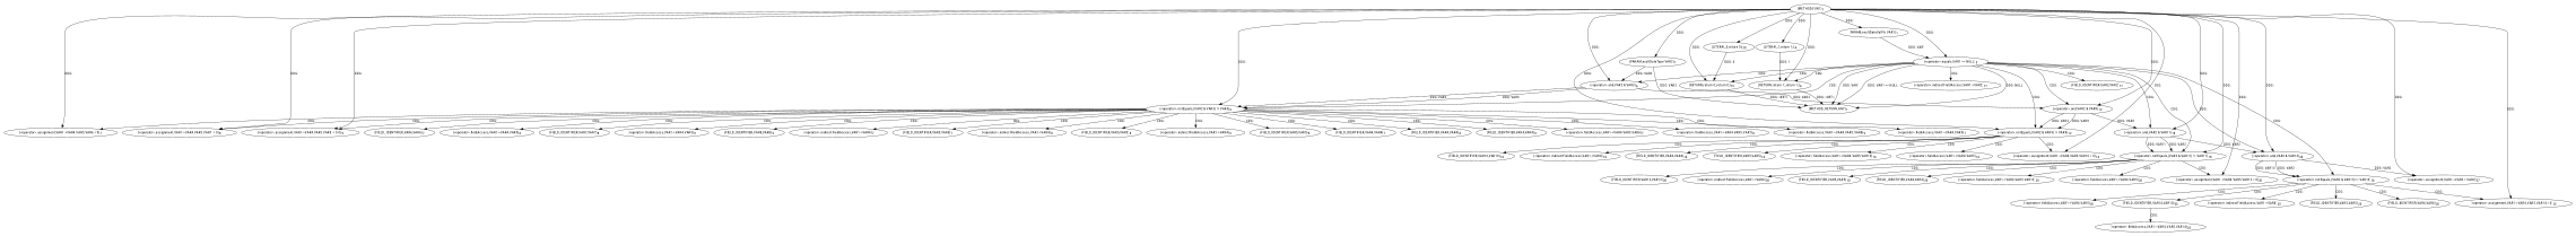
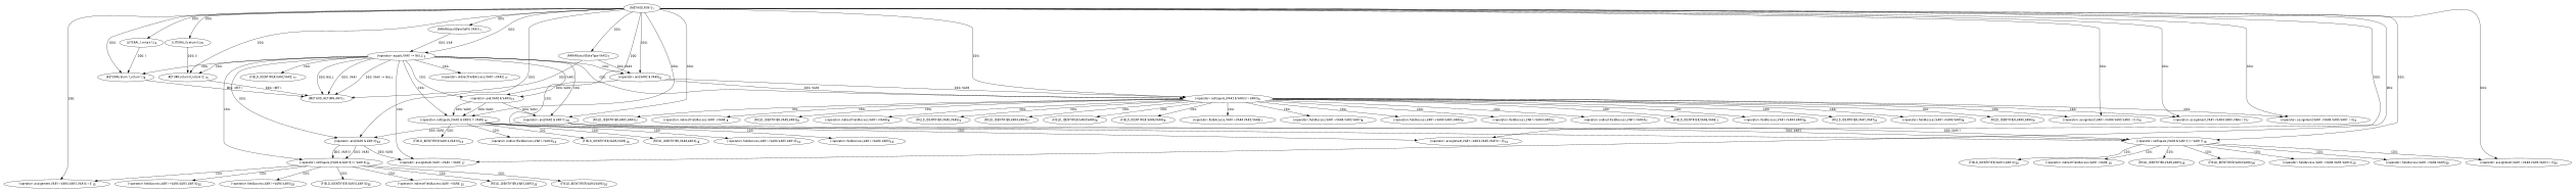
  digraph {
    fontname="Roboto Condensed"
    node [fontname="Roboto Condensed"]
    edge [fontname="Roboto Condensed"]
    n1 [label=<(METHOD,FUN1)<SUB>1</SUB>>]
    n2 [label=<(PARAM,exsltDateValPtr VAR1)<SUB>1</SUB>>]
    n3 [label=<(PARAM,exsltDateType VAR2)<SUB>1</SUB>>]
    n4 [label=<(&lt;operator&gt;.assignment,VAR1-&gt;VAR2 = VAR2)<SUB>27</SUB>>]
    n5 [label=<(RETURN,return 0;,return 0;)<SUB>29</SUB>>]
    n6 [label=<(&lt;operator&gt;.equals,VAR1 == NULL)<SUB>3</SUB>>]
    n7 [label=<(&lt;operator&gt;.notEquals,(VAR2 &amp; VAR3) != VAR3)<SUB>6</SUB>>]
    n8 [label=<(&lt;operator&gt;.notEquals,(VAR2 &amp; VAR9) != VAR9)<SUB>12</SUB>>]
    n9 [label=<(&lt;operator&gt;.notEquals,(VAR2 &amp; VAR11) != VAR11)<SUB>18</SUB>>]
    n10 [label=<(LITERAL,0,return 0;)<SUB>29</SUB>>]
    n11 [label=<(RETURN,return 1;,return 1;)<SUB>4</SUB>>]
    n12 [label=<(&lt;operator&gt;.assignment,VAR1-&gt;VAR4.VAR5.VAR6 = 0)<SUB>7</SUB>>]
    n13 [label=<(&lt;operator&gt;.assignment,VAR1-&gt;VAR4.VAR5.VAR7  = 0)<SUB>8</SUB>>]
    n14 [label=<(&lt;operator&gt;.assignment,VAR1-&gt;VAR4.VAR5.VAR8  = 0.0)<SUB>9</SUB>>]
    n15 [label=<(&lt;operator&gt;.assignment,VAR1-&gt;VAR4.VAR5.VAR10 = 0)<SUB>14</SUB>>]
    n16 [label=<(&lt;operator&gt;.assignment,VAR1-&gt;VAR4.VAR5.VAR12 = 0)<SUB>20</SUB>>]
    n17 [label=<(&lt;operator&gt;.assignment,VAR1-&gt;VAR4.VAR5.VAR14 = 0)<SUB>25</SUB>>]
    n18 [label=<(LITERAL,1,return 1;)<SUB>4</SUB>>]
    n19 [label=<(&lt;operator&gt;.and,VAR2 &amp; VAR3)<SUB>6</SUB>>]
    n20 [label=<(&lt;operator&gt;.and,VAR2 &amp; VAR9)<SUB>12</SUB>>]
    n21 [label=<(&lt;operator&gt;.and,VAR2 &amp; VAR11)<SUB>18</SUB>>]
    n22 [label=<(&lt;operator&gt;.and,VAR2 &amp; VAR13)<SUB>24</SUB>>]
    n23 [label=<(METHOD_RETURN,ANY)<SUB>1</SUB>>]
    n24 [label=<(&lt;operator&gt;.notEquals,(VAR2 &amp; VAR13) != VAR13)<SUB>24</SUB>>]
    n25 [label=<(&lt;operator&gt;.indirectFieldAccess,VAR1-&gt;VAR2)<SUB>27</SUB>>]
    n26 [label=<(FIELD_IDENTIFIER,VAR2,VAR2)<SUB>27</SUB>>]
    n27 [label=<(&lt;operator&gt;.fieldAccess,VAR1-&gt;VAR4.VAR5.VAR6)<SUB>7</SUB>>]
    n28 [label=<(&lt;operator&gt;.fieldAccess,VAR1-&gt;VAR4.VAR5.VAR7)<SUB>8</SUB>>]
    n29 [label=<(&lt;operator&gt;.fieldAccess,VAR1-&gt;VAR4.VAR5.VAR8)<SUB>9</SUB>>]
    n30 [label=<(&lt;operator&gt;.fieldAccess,VAR1-&gt;VAR4.VAR5)<SUB>7</SUB>>]
    n31 [label=<(FIELD_IDENTIFIER,VAR6,VAR6)<SUB>7</SUB>>]
    n32 [label=<(&lt;operator&gt;.fieldAccess,VAR1-&gt;VAR4.VAR5)<SUB>8</SUB>>]
    n33 [label=<(FIELD_IDENTIFIER,VAR7,VAR7)<SUB>8</SUB>>]
    n34 [label=<(&lt;operator&gt;.fieldAccess,VAR1-&gt;VAR4.VAR5)<SUB>9</SUB>>]
    n35 [label=<(FIELD_IDENTIFIER,VAR8,VAR8)<SUB>9</SUB>>]
    n36 [label=<(&lt;operator&gt;.indirectFieldAccess,VAR1-&gt;VAR4)<SUB>7</SUB>>]
    n37 [label=<(FIELD_IDENTIFIER,VAR5,VAR5)<SUB>7</SUB>>]
    n38 [label=<(&lt;operator&gt;.indirectFieldAccess,VAR1-&gt;VAR4)<SUB>8</SUB>>]
    n39 [label=<(FIELD_IDENTIFIER,VAR5,VAR5)<SUB>8</SUB>>]
    n40 [label=<(&lt;operator&gt;.indirectFieldAccess,VAR1-&gt;VAR4)<SUB>9</SUB>>]
    n41 [label=<(FIELD_IDENTIFIER,VAR5,VAR5)<SUB>9</SUB>>]
    n42 [label=<(FIELD_IDENTIFIER,VAR4,VAR4)<SUB>7</SUB>>]
    n43 [label=<(FIELD_IDENTIFIER,VAR4,VAR4)<SUB>8</SUB>>]
    n44 [label=<(FIELD_IDENTIFIER,VAR4,VAR4)<SUB>9</SUB>>]
    n45 [label=<(&lt;operator&gt;.fieldAccess,VAR1-&gt;VAR4.VAR5.VAR10)<SUB>14</SUB>>]
    n46 [label=<(&lt;operator&gt;.fieldAccess,VAR1-&gt;VAR4.VAR5)<SUB>14</SUB>>]
    n47 [label=<(FIELD_IDENTIFIER,VAR10,VAR10)<SUB>14</SUB>>]
    n48 [label=<(&lt;operator&gt;.indirectFieldAccess,VAR1-&gt;VAR4)<SUB>14</SUB>>]
    n49 [label=<(FIELD_IDENTIFIER,VAR5,VAR5)<SUB>14</SUB>>]
    n50 [label=<(FIELD_IDENTIFIER,VAR4,VAR4)<SUB>14</SUB>>]
    n51 [label=<(&lt;operator&gt;.fieldAccess,VAR1-&gt;VAR4.VAR5.VAR12)<SUB>20</SUB>>]
    n52 [label=<(&lt;operator&gt;.fieldAccess,VAR1-&gt;VAR4.VAR5)<SUB>20</SUB>>]
    n53 [label=<(FIELD_IDENTIFIER,VAR12,VAR12)<SUB>20</SUB>>]
    n54 [label=<(&lt;operator&gt;.indirectFieldAccess,VAR1-&gt;VAR4)<SUB>20</SUB>>]
    n55 [label=<(FIELD_IDENTIFIER,VAR5,VAR5)<SUB>20</SUB>>]
    n56 [label=<(FIELD_IDENTIFIER,VAR4,VAR4)<SUB>20</SUB>>]
    n57 [label=<(&lt;operator&gt;.fieldAccess,VAR1-&gt;VAR4.VAR5.VAR14)<SUB>25</SUB>>]
    n58 [label=<(&lt;operator&gt;.fieldAccess,VAR1-&gt;VAR4.VAR5)<SUB>25</SUB>>]
    n59 [label=<(FIELD_IDENTIFIER,VAR14,VAR14)<SUB>25</SUB>>]
    n60 [label=<(&lt;operator&gt;.indirectFieldAccess,VAR1-&gt;VAR4)<SUB>25</SUB>>]
    n61 [label=<(FIELD_IDENTIFIER,VAR5,VAR5)<SUB>25</SUB>>]
    n62 [label=<(FIELD_IDENTIFIER,VAR4,VAR4)<SUB>25</SUB>>]
    n1 -> n2 [label="DDG: "]
    n1 -> n3 [label="DDG: "]
    n1 -> n4 [label="DDG: "]
    n1 -> n5 [label="DDG: "]
    n1 -> n6 [label="DDG: "]
    n1 -> n7 [label="DDG: "]
    n1 -> n8 [label="DDG: "]
    n1 -> n9 [label="DDG: "]
    n1 -> n10 [label="DDG: "]
    n1 -> n11 [label="DDG: "]
    n1 -> n12 [label="DDG: "]
    n1 -> n13 [label="DDG: "]
    n1 -> n14 [label="DDG: "]
    n1 -> n15 [label="DDG: "]
    n1 -> n16 [label="DDG: "]
    n1 -> n17 [label="DDG: "]
    n1 -> n18 [label="DDG: "]
    n1 -> n19 [label="DDG: "]
    n1 -> n20 [label="DDG: "]
    n1 -> n21 [label="DDG: "]
    n1 -> n22 [label="DDG: "]
    n2 -> n6 [label="DDG: VAR1"]
    n3 -> n19 [label="DDG: VAR2"]
    n3 -> n23 [label="DDG: VAR2"]
    n5 -> n23 [label="DDG: &lt;RET&gt;"]
+   n6 -> n4 [label="CDG: "]
    n6 -> n5 [label="CDG: "]
    n6 -> n7 [label="CDG: "]
    n6 -> n8 [label="CDG: "]
    n6 -> n9 [label="CDG: "]
    n6 -> n11 [label="CDG: "]
    n6 -> n19 [label="CDG: "]
    n6 -> n20 [label="CDG: "]
    n6 -> n21 [label="CDG: "]
    n6 -> n22 [label="DDG: "]
    n6 -> n23 [label="DDG: VAR1"]
    n6 -> n23 [label="DDG: VAR1 == NULL"]
    n6 -> n23 [label="DDG: NULL"]
    n6 -> n24 [label="CDG: "]
    n6 -> n25 [label="CDG: "]
    n6 -> n26 [label="CDG: "]
    n7 -> n12 [label="CDG: "]
    n7 -> n13 [label="CDG: "]
    n7 -> n14 [label="CDG: "]
    n7 -> n27 [label="CDG: "]
    n7 -> n28 [label="CDG: "]
    n7 -> n29 [label="CDG: "]
    n7 -> n30 [label="CDG: "]
    n7 -> n31 [label="CDG: "]
    n7 -> n32 [label="CDG: "]
    n7 -> n33 [label="CDG: "]
    n7 -> n34 [label="CDG: "]
    n7 -> n35 [label="CDG: "]
    n7 -> n36 [label="CDG: "]
    n7 -> n37 [label="CDG: "]
    n7 -> n38 [label="CDG: "]
    n7 -> n39 [label="CDG: "]
    n7 -> n40 [label="CDG: "]
    n7 -> n41 [label="CDG: "]
    n7 -> n42 [label="CDG: "]
    n7 -> n43 [label="CDG: "]
    n7 -> n44 [label="CDG: "]
    n8 -> n15 [label="CDG: "]
    n8 -> n45 [label="CDG: "]
    n8 -> n46 [label="CDG: "]
    n8 -> n47 [label="CDG: "]
    n8 -> n48 [label="CDG: "]
    n8 -> n49 [label="CDG: "]
    n8 -> n50 [label="CDG: "]
    n9 -> n16 [label="CDG: "]
    n9 -> n51 [label="CDG: "]
    n9 -> n52 [label="CDG: "]
    n9 -> n53 [label="CDG: "]
    n9 -> n54 [label="CDG: "]
    n9 -> n55 [label="CDG: "]
    n9 -> n56 [label="CDG: "]
    n10 -> n5 [label="DDG: 0"]
    n11 -> n23 [label="DDG: &lt;RET&gt;"]
    n18 -> n11 [label="DDG: 1"]
    n19 -> n7 [label="DDG: VAR2"]
    n19 -> n7 [label="DDG: VAR3"]
    n19 -> n20 [label="DDG: VAR2"]
    n20 -> n8 [label="DDG: VAR2"]
    n20 -> n8 [label="DDG: VAR9"]
    n20 -> n21 [label="DDG: VAR2"]
    n21 -> n9 [label="DDG: VAR2"]
    n21 -> n9 [label="DDG: VAR11"]
    n21 -> n22 [label="DDG: VAR2"]
    n22 -> n4 [label="DDG: VAR2"]
    n22 -> n24 [label="DDG: VAR2"]
    n22 -> n24 [label="DDG: VAR13"]
    n24 -> n17 [label="CDG: "]
-   n59 -> n57 [label="CDG: "]
+   n24 -> n57 [label="CDG: "]
    n24 -> n58 [label="CDG: "]
    n24 -> n59 [label="CDG: "]
    n24 -> n60 [label="CDG: "]
    n24 -> n61 [label="CDG: "]
    n24 -> n62 [label="CDG: "]
  }
